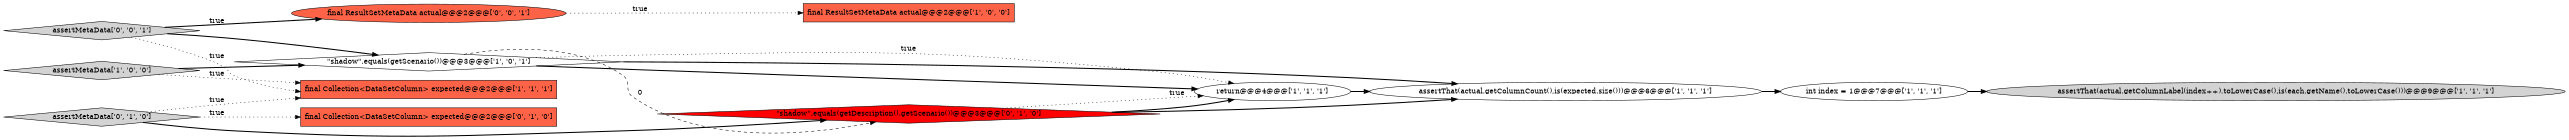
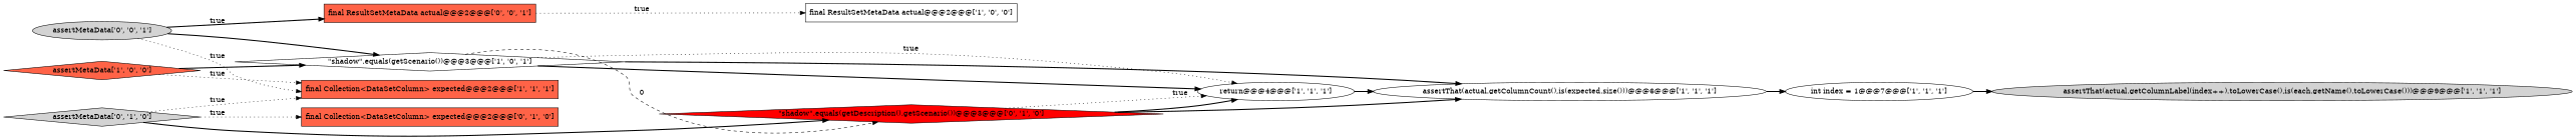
  digraph {
    rankdir=LR
    node [fillcolor=white shape=diamond style=filled]
    edge [style=bold]
    n1 [label="\"shadow\".equals(getScenario())@@@3@@@['1', '0', '1']"]
    n2 [fillcolor=red label="\"shadow\".equals(getDescription().getScenario())@@@3@@@['0', '1', '0']"]
    n3 [label="assertThat(actual.getColumnCount(),is(expected.size()))@@@6@@@['1', '1', '1']" shape=ellipse]
    n4 [label="return@@@4@@@['1', '1', '1']" shape=ellipse]
    n5 [label="int index = 1@@@7@@@['1', '1', '1']" shape=ellipse]
    n6 [fillcolor=lightgray label="assertThat(actual.getColumnLabel(index++).toLowerCase(),is(each.getName().toLowerCase()))@@@9@@@['1', '1', '1']" shape=ellipse]
    n7 [fillcolor=tomato label="final Collection<DataSetColumn> expected@@@2@@@['1', '1', '1']" shape=box]
-   n8 [fillcolor=lightgray label="assertMetaData['0', '0', '1']"]
-   n9 [fillcolor=tomato label="final ResultSetMetaData actual@@@2@@@['0', '0', '1']" shape=ellipse]
-   n10 [fillcolor=tomato label="final ResultSetMetaData actual@@@2@@@['1', '0', '0']" shape=box]
+   n8 [fillcolor=lightgray label="assertMetaData['0', '0', '1']" shape=ellipse]
+   n9 [fillcolor=tomato label="final ResultSetMetaData actual@@@2@@@['0', '0', '1']" shape=box]
+   n10 [label="final ResultSetMetaData actual@@@2@@@['1', '0', '0']" shape=box]
    n11 [fillcolor=lightgray label="assertMetaData['0', '1', '0']"]
    n12 [fillcolor=tomato label="final Collection<DataSetColumn> expected@@@2@@@['0', '1', '0']" shape=box]
-   n13 [fillcolor=lightgray label="assertMetaData['1', '0', '0']"]
+   n13 [fillcolor=tomato label="assertMetaData['1', '0', '0']"]
    n1 -> n2 [label=0 style=dashed]
    n1 -> n3
    n1 -> n4
    n1 -> n4 [label=true style=dotted]
    n2 -> n3
    n2 -> n4
    n2 -> n4 [label=true style=dotted]
    n3 -> n5
    n4 -> n3
    n5 -> n6
    n8 -> n1
    n8 -> n7 [label=true style=dotted]
    n8 -> n9 [label=true]
    n9 -> n10 [label=true style=dotted]
    n11 -> n2
    n11 -> n7 [label=true style=dotted]
    n11 -> n12 [label=true style=dotted]
    n13 -> n1
    n13 -> n7 [label=true style=dotted]
  }
